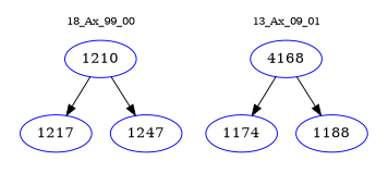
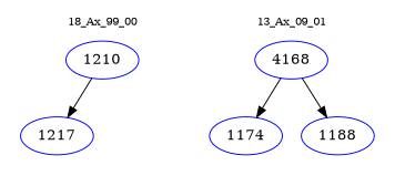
  digraph {
    node [color=blue]
    edge [color=black]
    n1 [label=1210]
    n2 [label=1217]
-   n3 [label=1247]
    n4 [label=4168]
    n5 [label=1174]
    n6 [label=1188]
    subgraph cluster_1 {
      color=white
      fontsize=10
      label="18_Ax_99_00"
      n1
      n2
-     n3
    }
    subgraph cluster_2 {
      color=white
      fontsize=10
      label="13_Ax_09_01"
      n4
      n5
      n6
    }
    n1 -> n2
-   n1 -> n3
    n4 -> n5
    n4 -> n6
  }
